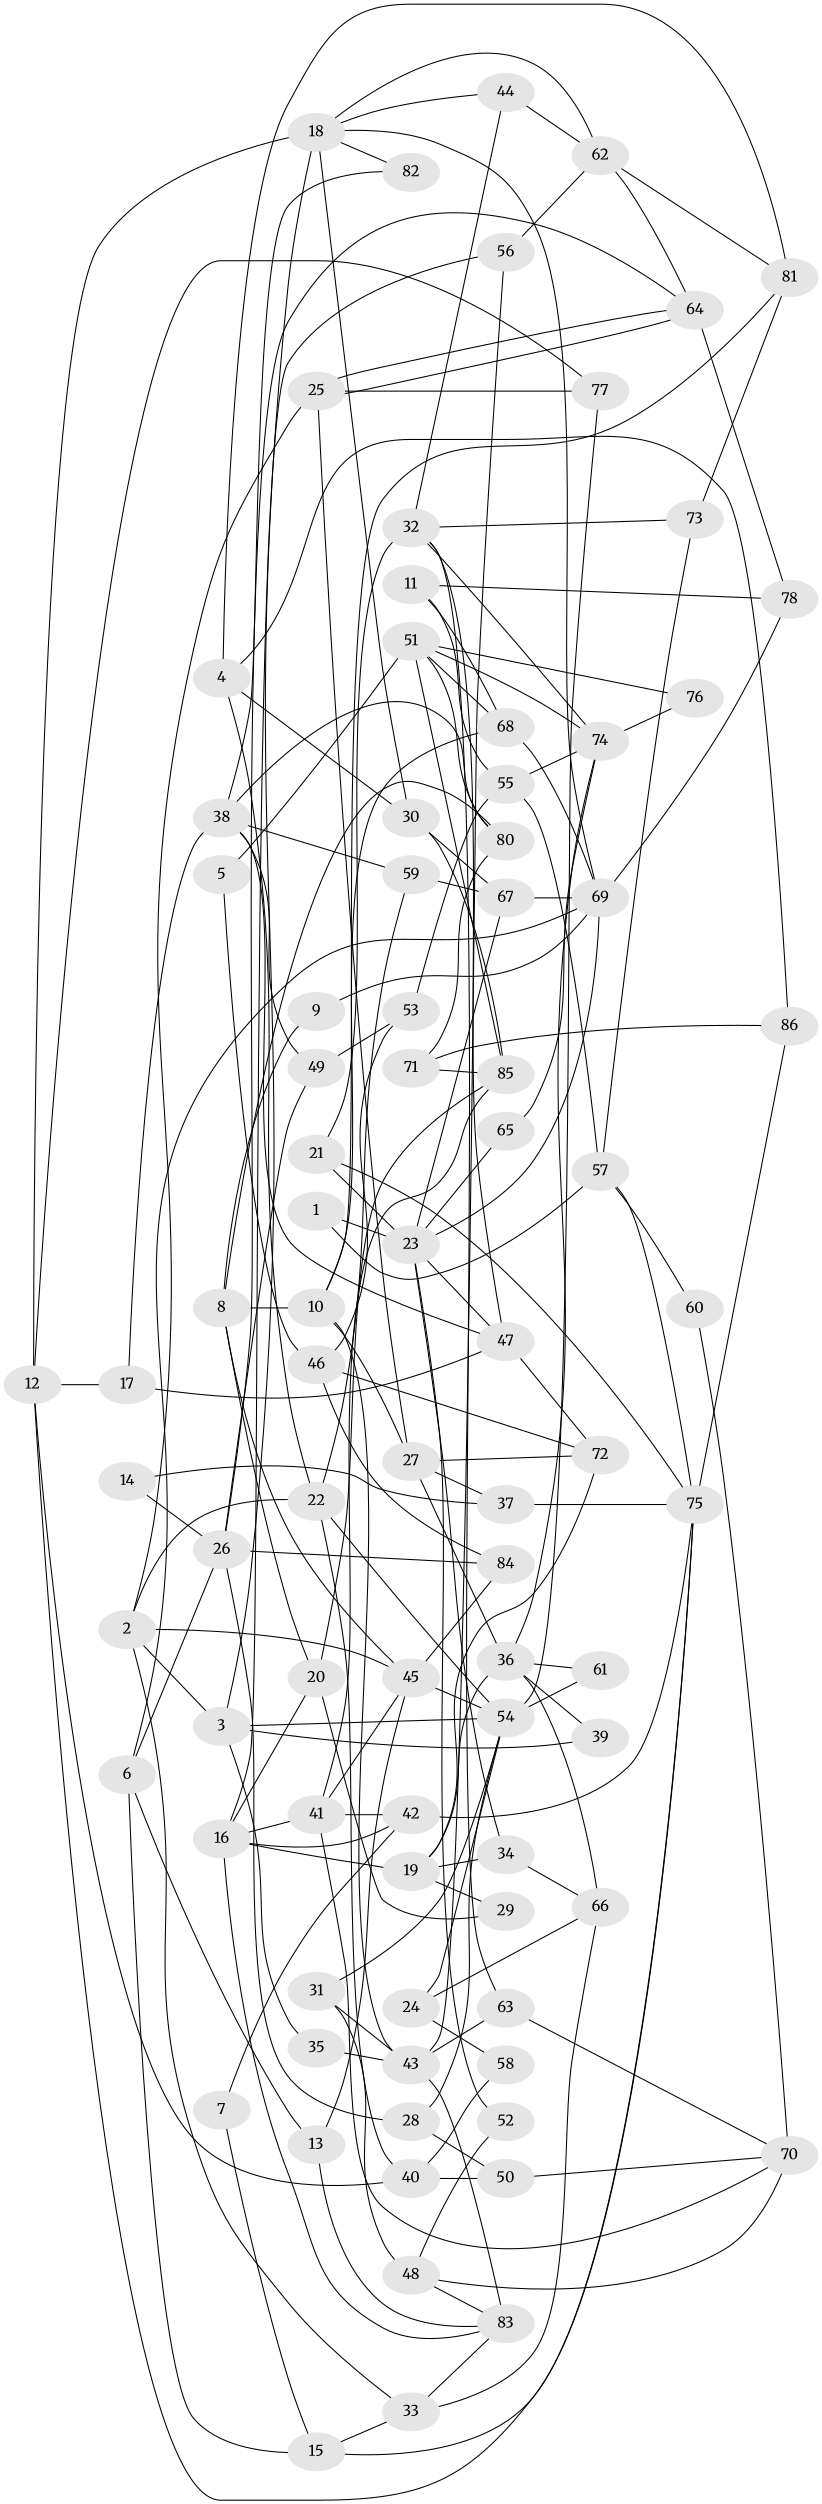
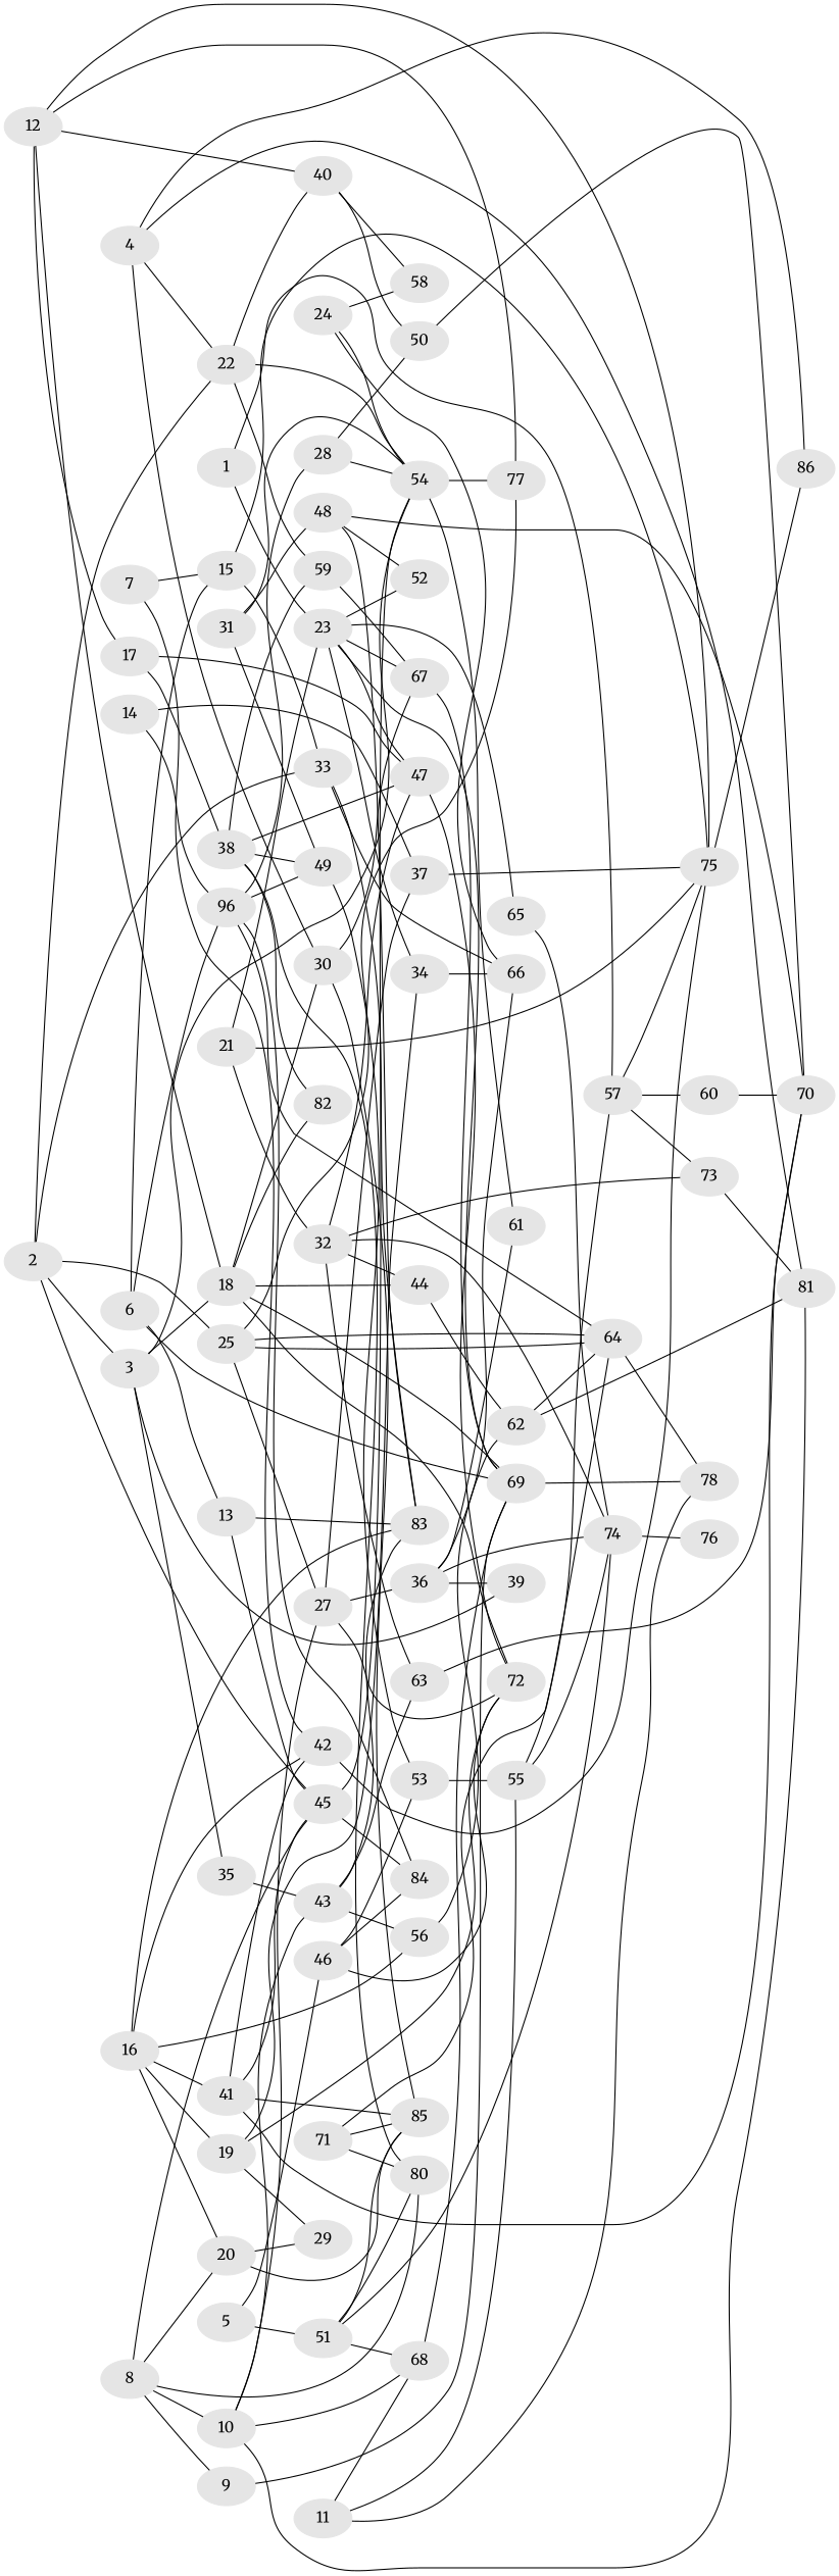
  graph {
    fontname=Merriweather
    rankdir=LR
    node [color=gray90 fontname=Merriweather style=filled]
    edge [fontname=Merriweather]
    1
    23
    57
    69
    47
    34
    52
    65
    67
    75
    73
    60
    2
    3
    22
    25
    33
    45
    18
    35
    39
    54
    40
    59
    27
    77
    64
    83
    66
    84
    30
    44
    62
    82
    43
    61
    4
    81
    86
    85
    5
    46
    51
    72
    53
    80
    68
    74
    76
    6
    13
    15
-   26
+   26 [label=96]
    28
    49
    78
    7
    42
    8
    9
    10
    20
    29
    37
    36
    56
    63
    11
    55
    12
    17
    38
    58
    50
    14
    16
    19
    41
    70
    21
    32
    24
    31
    48
    71
    1 -- 23
    1 -- 57
    23 -- 69
    23 -- 47
    23 -- 34
    23 -- 52
    23 -- 65
    23 -- 67
    57 -- 75
    57 -- 73
    57 -- 60
    69 -- 78
    47 -- 72
    34 -- 66
    65 -- 74
    67 -- 69
    75 -- 86
    73 -- 81
    60 -- 70
    2 -- 3
    2 -- 22
    2 -- 25
    2 -- 33
    2 -- 45
    3 -- 18
    3 -- 35
    3 -- 39
    3 -- 54
    22 -- 54
    22 -- 40
    22 -- 59
    25 -- 27
    25 -- 77
    25 -- 64
    25 -- 64
    33 -- 83
    33 -- 66
    45 -- 54
    45 -- 84
    18 -- 69
    18 -- 30
    18 -- 44
-   18 -- 62
+   18 -- 72
    18 -- 82
    35 -- 43
    54 -- 77
    54 -- 61
    40 -- 58
    40 -- 50
    59 -- 67
    27 -- 72
    27 -- 37
    27 -- 36
    64 -- 78
    30 -- 67
    30 -- 85
    44 -- 62
    62 -- 64
    62 -- 81
    43 -- 83
    43 -- 56
    43 -- 63
    4 -- 22
    4 -- 30
    4 -- 81
    4 -- 86
    5 -- 46
    5 -- 51
    46 -- 84
    46 -- 72
    46 -- 53
    51 -- 85
    51 -- 80
    51 -- 68
    51 -- 74
-   51 -- 76
    53 -- 55
    68 -- 69
    74 -- 76
    6 -- 69
    6 -- 13
    6 -- 15
    6 -- 26
    13 -- 45
    13 -- 83
    15 -- 75
    15 -- 33
    26 -- 64
    26 -- 84
    26 -- 28
    26 -- 49
    28 -- 54
    28 -- 50
    49 -- 53
    7 -- 15
    7 -- 42
    42 -- 75
    8 -- 45
    8 -- 80
    8 -- 9
    8 -- 10
    8 -- 20
    9 -- 69
    10 -- 27
    10 -- 43
    10 -- 81
    10 -- 68
    20 -- 85
    20 -- 29
    37 -- 75
    36 -- 39
    36 -- 66
    36 -- 61
    36 -- 74
    56 -- 62
    63 -- 70
    11 -- 68
    11 -- 78
    11 -- 55
    55 -- 57
    55 -- 74
    12 -- 75
    12 -- 18
    12 -- 40
    12 -- 77
    12 -- 17
    17 -- 47
    17 -- 38
    38 -- 47
    38 -- 59
    38 -- 82
    38 -- 80
    38 -- 49
    50 -- 70
    14 -- 26
    14 -- 37
    16 -- 83
    16 -- 42
    16 -- 20
    16 -- 56
    16 -- 19
    16 -- 41
    19 -- 34
    19 -- 72
    19 -- 29
-   19 -- 36
    41 -- 45
    41 -- 85
    41 -- 42
    41 -- 70
    21 -- 23
    21 -- 75
    21 -- 32
    32 -- 47
    32 -- 73
    32 -- 44
    32 -- 74
    32 -- 63
    24 -- 54
    24 -- 66
    24 -- 58
    31 -- 54
-   31 -- 43
+   31 -- 49
    31 -- 48
    48 -- 52
    48 -- 83
    48 -- 70
-   71 -- 86
+   71 -- 64
    71 -- 85
    71 -- 80
  }
